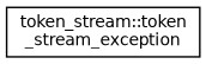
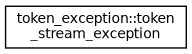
  digraph {
    rankdir=LR
-   n1 [color=black fillcolor=white fontname=Helvetica fontsize=10 height=0.2 label="token_stream::token\l_stream_exception" shape=record style=filled width=0.4]
+   n1 [color=black fillcolor=white fontname=Helvetica fontsize=10 height=0.2 label="token_exception::token\l_stream_exception" shape=record style=filled width=0.4]
  }
